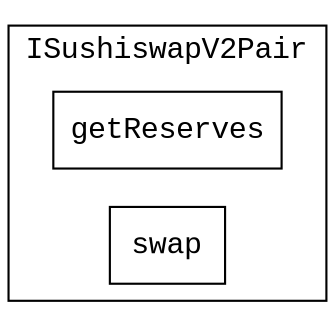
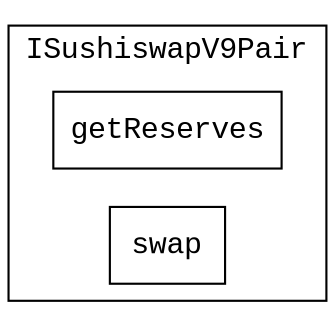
  strict digraph {
    rankdir=LR
    fontname="Liberation Mono"
    node [shape=box fontname="Liberation Mono"]
    n1 [label=getReserves]
    n2 [label=swap]
    subgraph cluster_1 {
      label="[Solidity]"
    }
    subgraph cluster_2 {
-     label=ISushiswapV2Pair
+     label=ISushiswapV9Pair
      n1
      n2
    }
  }
